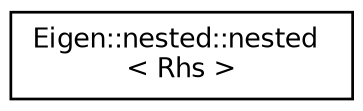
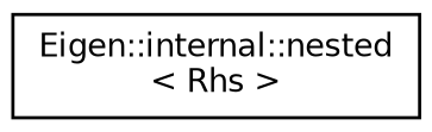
  digraph {
    rankdir=LR
-   n1 [color=black fillcolor=white fontname=Helvetica fontsize=10 height=0.2 label="Eigen::nested::nested\l\< Rhs \>" shape=record style=filled width=0.4]
+   n1 [color=black fillcolor=white fontname=Helvetica fontsize=10 height=0.2 label="Eigen::internal::nested\l\< Rhs \>" shape=record style=filled width=0.4]
  }
